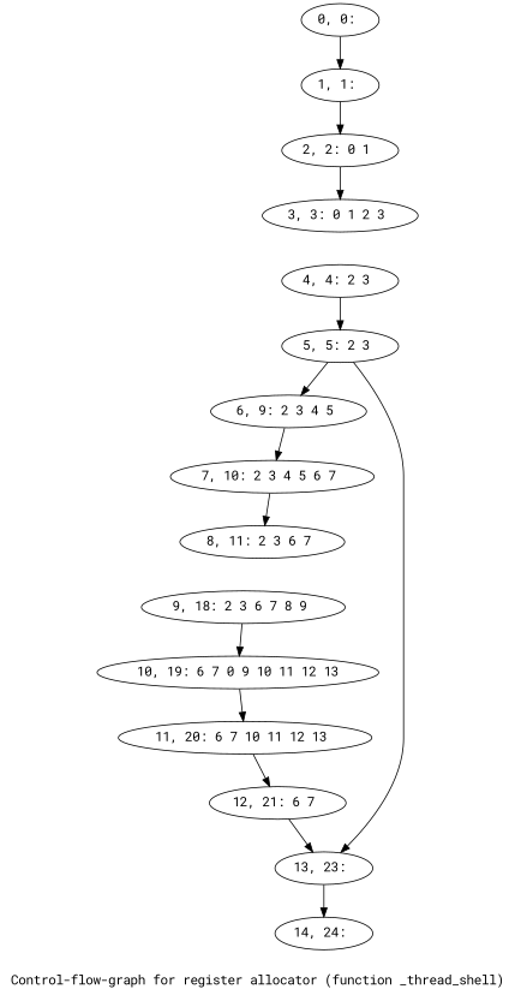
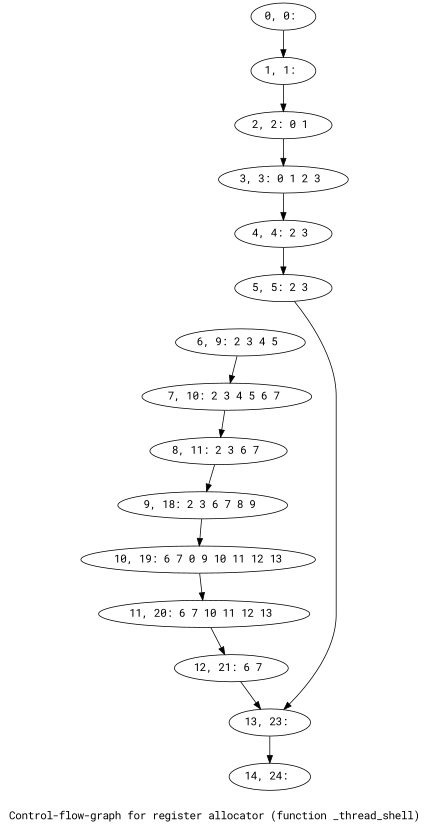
  digraph {
    fontname="Roboto Mono"
    label="Control-flow-graph for register allocator (function _thread_shell)"
    node [fontname="Roboto Mono"]
    edge [fontname="Roboto Mono"]
    n1 [label="0, 0: "]
    n2 [label="1, 1: "]
    n3 [label="2, 2: 0 1 "]
    n4 [label="3, 3: 0 1 2 3 "]
    n5 [label="4, 4: 2 3 "]
    n6 [label="5, 5: 2 3 "]
    n7 [label="6, 9: 2 3 4 5 "]
    n8 [label="13, 23: "]
    n9 [label="7, 10: 2 3 4 5 6 7 "]
    n10 [label="14, 24: "]
    n11 [label="8, 11: 2 3 6 7 "]
    n12 [label="9, 18: 2 3 6 7 8 9 "]
    n13 [label="10, 19: 6 7 0 9 10 11 12 13"]
    n14 [label="11, 20: 6 7 10 11 12 13 "]
    n15 [label="12, 21: 6 7 "]
    n1 -> n2
    n2 -> n3
    n3 -> n4
+   n4 -> n5
    n5 -> n6
-   n6 -> n7
    n6 -> n8
    n7 -> n9
    n8 -> n10
    n9 -> n11
+   n11 -> n12
    n12 -> n13
    n13 -> n14
    n14 -> n15
    n15 -> n8
  }
